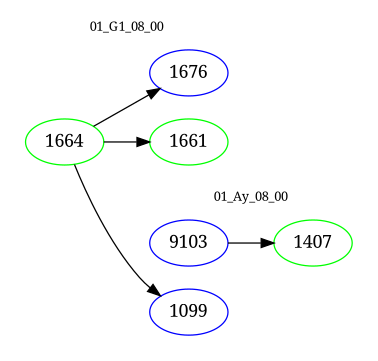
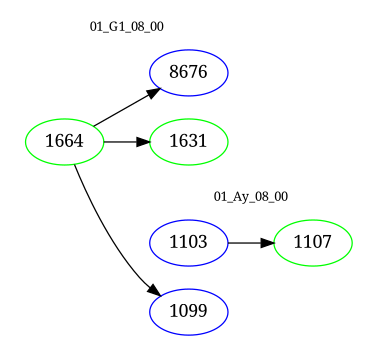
  digraph {
    fontname="Noto Serif"
    rankdir=LR
    node [color=blue fontname="Noto Serif"]
    edge [color=black fontname="Noto Serif"]
-   n1 [label=9103]
+   n1 [label=1103]
    n2 [label=1099]
-   n3 [color=green label=1407]
+   n3 [color=green label=1107]
    n4 [color=green label=1664]
-   n5 [color=green label=1661]
-   n6 [label=1676]
+   n5 [color=green label=1631]
+   n6 [label=8676]
    subgraph cluster_1 {
      color=white
      fontsize=10
      label="01_Ay_08_00"
      n1
      n2
      n3
    }
    subgraph cluster_2 {
      color=white
      fontsize=10
      label="01_G1_08_00"
      n4
      n5
      n6
    }
    n1 -> n3
    n4 -> n2
    n4 -> n5
    n4 -> n6
  }
